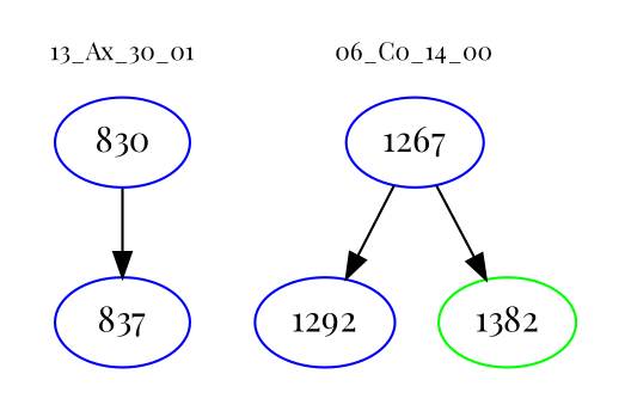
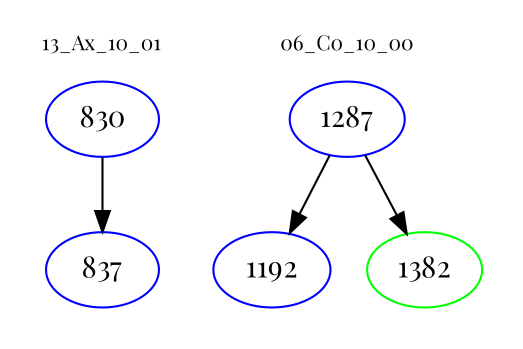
  digraph {
    fontname="Playfair Display"
    node [color=blue fontname="Playfair Display"]
    edge [color=black fontname="Playfair Display"]
    n1 [label=830]
    n2 [label=837]
-   n3 [label=1267]
-   n4 [label=1292]
+   n3 [label=1287]
+   n4 [label=1192]
    n5 [color=green label=1382]
    subgraph cluster_1 {
      color=white
      fontsize=10
-     label="13_Ax_30_01"
+     label="13_Ax_10_01"
      n1
      n2
    }
    subgraph cluster_2 {
      color=white
      fontsize=10
-     label="06_C0_14_00"
+     label="06_C0_10_00"
      n3
      n4
      n5
    }
    n1 -> n2
    n3 -> n4
    n3 -> n5
  }
